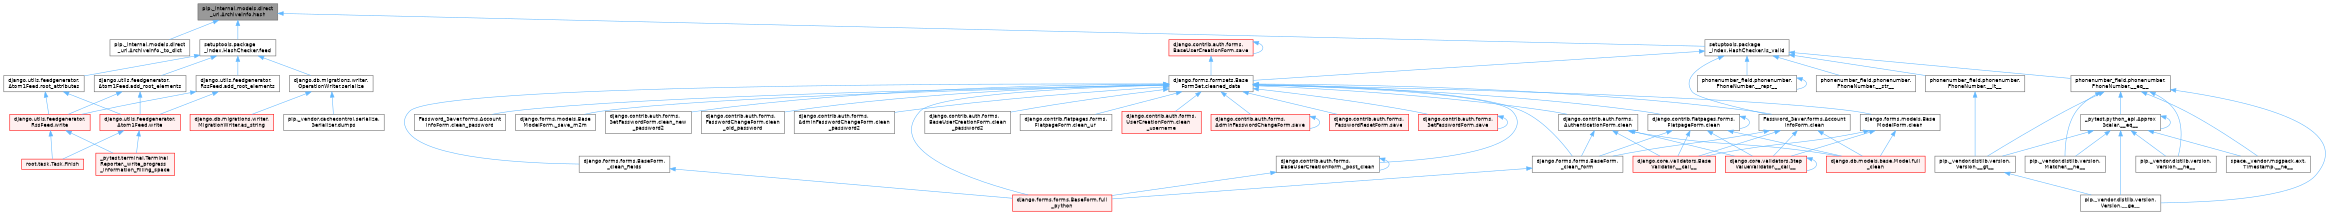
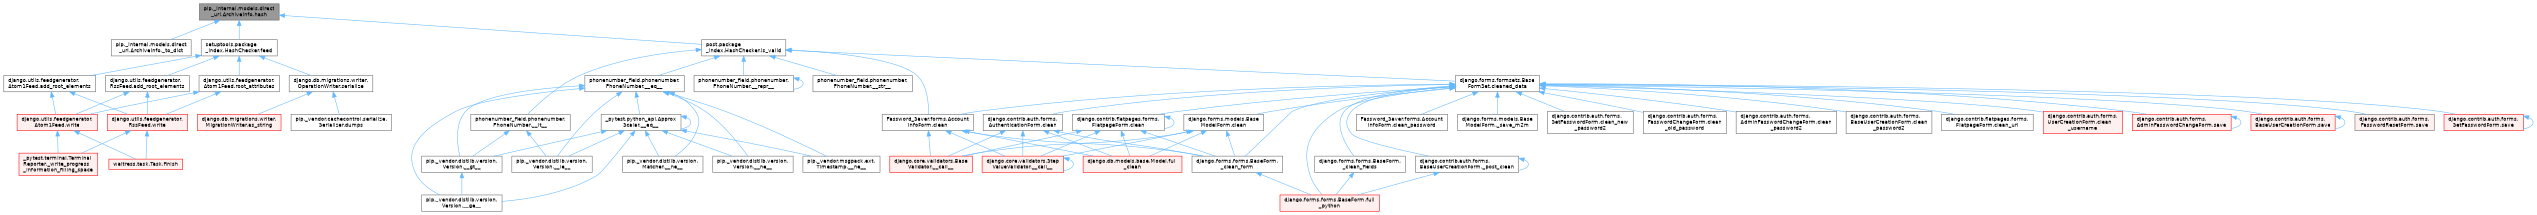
  digraph {
    rankdir=TB
    node [color=grey40 fillcolor=white fontname=Helvetica fontsize=10 shape=box style=filled]
    edge [color=steelblue1 dir=back fontname=Helvetica fontsize=10 labelfontname=Helvetica labelfontsize=10 style=solid]
    n1 [color=gray40 fillcolor=grey60 fontcolor=black height=0.2 label="pip._internal.models.direct\l_url.ArchiveInfo.hash" width=0.4]
    n2 [height=0.2 label="pip._internal.models.direct\l_url.ArchiveInfo._to_dict" width=0.4]
    n3 [height=0.2 label="setuptools.package\l_index.HashChecker.feed" width=0.4]
-   n4 [height=0.2 label="setuptools.package\l_index.HashChecker.is_valid" width=0.4]
+   n4 [height=0.2 label="post.package\l_index.HashChecker.is_valid" width=0.4]
    n5 [height=0.2 label="django.utils.feedgenerator.\lAtom1Feed.add_root_elements" width=0.4]
    n6 [height=0.2 label="django.utils.feedgenerator.\lRssFeed.add_root_elements" width=0.4]
    n7 [height=0.2 label="django.utils.feedgenerator.\lAtom1Feed.root_attributes" width=0.4]
    n8 [height=0.2 label="django.db.migrations.writer.\lOperationWriter.serialize" width=0.4]
    n9 [height=0.2 label="phonenumber_field.phonenumber.\lPhoneNumber.__eq__" width=0.4]
    n10 [height=0.2 label="phonenumber_field.phonenumber.\lPhoneNumber.__lt__" width=0.4]
    n11 [height=0.2 label="phonenumber_field.phonenumber.\lPhoneNumber.__repr__" width=0.4]
    n12 [height=0.2 label="phonenumber_field.phonenumber.\lPhoneNumber.__str__" width=0.4]
    n13 [height=0.2 label="Password_Saver.forms.Account\lInfoForm.clean" width=0.4]
    n14 [height=0.2 label="django.forms.formsets.Base\lFormSet.cleaned_data" width=0.4]
    n15 [color=red fillcolor="#FFF0F0" height=0.2 label="django.utils.feedgenerator.\lAtom1Feed.write" width=0.4]
    n16 [color=red fillcolor="#FFF0F0" height=0.2 label="django.utils.feedgenerator.\lRssFeed.write" width=0.4]
    n17 [color=red fillcolor="#FFF0F0" height=0.2 label="django.db.migrations.writer.\lMigrationWriter.as_string" width=0.4]
    n18 [height=0.2 label="pip._vendor.cachecontrol.serialize.\lSerializer.dumps" width=0.4]
    n19 [color=red fillcolor="#FFF0F0" height=0.2 label="_pytest.terminal.Terminal\lReporter._write_progress\l_information_filling_space" width=0.4]
-   n20 [color=red fillcolor="#FFF0F0" height=0.2 label="root.task.Task.finish" width=0.4]
+   n20 [color=red fillcolor="#FFF0F0" height=0.2 label="waitress.task.Task.finish" width=0.4]
    n21 [height=0.2 label="_pytest.python_api.Approx\lScalar.__eq__" width=0.4]
    n22 [height=0.2 label="pip._vendor.distlib.version.\lVersion.__ge__" width=0.4]
    n23 [height=0.2 label="pip._vendor.distlib.version.\lVersion.__gt__" width=0.4]
+   n24 [height=0.2 label="pip._vendor.distlib.version.\lVersion.__le__" width=0.4]
    n25 [height=0.2 label="pip._vendor.distlib.version.\lMatcher.__ne__" width=0.4]
    n26 [height=0.2 label="pip._vendor.distlib.version.\lVersion.__ne__" width=0.4]
-   n27 [height=0.2 label="space._vendor.msgpack.ext.\lTimestamp.__ne__" width=0.4]
+   n27 [height=0.2 label="pip._vendor.msgpack.ext.\lTimestamp.__ne__" width=0.4]
    n28 [color=red fillcolor="#FFF0F0" height=0.2 label="django.core.validators.Base\lValidator.__call__" width=0.4]
    n29 [color=red fillcolor="#FFF0F0" height=0.2 label="django.core.validators.Step\lValueValidator.__call__" width=0.4]
    n30 [height=0.2 label="django.forms.forms.BaseForm.\l_clean_form" width=0.4]
    n31 [color=red fillcolor="#FFF0F0" height=0.2 label="django.db.models.base.Model.full\l_clean" width=0.4]
    n32 [height=0.2 label="Password_Saver.forms.Account\lInfoForm.clean_password" width=0.4]
    n33 [color=red fillcolor="#FFF0F0" height=0.2 label="django.forms.forms.BaseForm.full\l_python" width=0.4]
    n34 [height=0.2 label="django.forms.forms.BaseForm.\l_clean_fields" width=0.4]
    n35 [height=0.2 label="django.contrib.auth.forms.\lBaseUserCreationForm._post_clean" width=0.4]
    n36 [height=0.2 label="django.forms.models.Base\lModelForm._save_m2m" width=0.4]
    n37 [height=0.2 label="django.contrib.auth.forms.\lAuthenticationForm.clean" width=0.4]
    n38 [height=0.2 label="django.contrib.flatpages.forms.\lFlatpageForm.clean" width=0.4]
    n39 [height=0.2 label="django.forms.models.Base\lModelForm.clean" width=0.4]
    n40 [height=0.2 label="django.contrib.auth.forms.\lSetPasswordForm.clean_new\l_password2" width=0.4]
    n41 [height=0.2 label="django.contrib.auth.forms.\lPasswordChangeForm.clean\l_old_password" width=0.4]
    n42 [height=0.2 label="django.contrib.auth.forms.\lAdminPasswordChangeForm.clean\l_password2" width=0.4]
    n43 [height=0.2 label="django.contrib.auth.forms.\lBaseUserCreationForm.clean\l_password2" width=0.4]
    n44 [height=0.2 label="django.contrib.flatpages.forms.\lFlatpageForm.clean_url" width=0.4]
    n45 [color=red fillcolor="#FFF0F0" height=0.2 label="django.contrib.auth.forms.\lUserCreationForm.clean\l_username" width=0.4]
    n46 [color=red fillcolor="#FFF0F0" height=0.2 label="django.contrib.auth.forms.\lAdminPasswordChangeForm.save" width=0.4]
    n47 [color=red fillcolor="#FFF0F0" height=0.2 label="django.contrib.auth.forms.\lBaseUserCreationForm.save" width=0.4]
-   n48 [color=red fillcolor="#FFF0F0" height=0.2 label="django.contrib.auth.forms.\lPasswordResetForm.save" width=0.4]
+   n48 [fillcolor="#FFF0F0" height=0.2 label="django.contrib.auth.forms.\lPasswordResetForm.save" width=0.4]
    n49 [color=red fillcolor="#FFF0F0" height=0.2 label="django.contrib.auth.forms.\lSetPasswordForm.save" width=0.4]
    n1 -> n2
    n1 -> n3
    n1 -> n4
    n3 -> n5
    n3 -> n6
    n3 -> n7
    n3 -> n8
    n4 -> n9
    n4 -> n10
    n4 -> n11
    n4 -> n12
    n4 -> n13
    n4 -> n14
    n5 -> n15
    n5 -> n16
    n6 -> n15
    n6 -> n16
    n7 -> n15
    n7 -> n16
    n8 -> n17
    n8 -> n18
    n9 -> n21
    n9 -> n22
    n9 -> n23
+   n9 -> n24
    n9 -> n25
    n9 -> n26
    n9 -> n27
    n10 -> n23
+   n10 -> n24
    n11 -> n11
    n13 -> n28
    n13 -> n29
    n13 -> n30
    n13 -> n31
    n14 -> n13
    n14 -> n30
    n14 -> n32
    n14 -> n33
    n14 -> n34
    n14 -> n35
    n14 -> n36
    n14 -> n37
    n14 -> n38
    n14 -> n39
    n14 -> n40
    n14 -> n41
    n14 -> n42
    n14 -> n43
    n14 -> n44
    n14 -> n45
    n14 -> n46
-   n47 -> n14
+   n14 -> n47
    n14 -> n48
    n14 -> n49
    n15 -> n19
    n15 -> n20
    n16 -> n19
    n16 -> n20
    n21 -> n21
    n21 -> n22
    n21 -> n23
+   n21 -> n24
    n21 -> n25
    n21 -> n26
    n21 -> n27
    n23 -> n22
    n29 -> n29
    n30 -> n33
    n34 -> n33
    n35 -> n33
    n35 -> n35
    n37 -> n28
    n37 -> n29
    n37 -> n30
    n37 -> n31
    n38 -> n28
    n38 -> n29
    n38 -> n30
    n38 -> n31
    n38 -> n38
    n39 -> n28
    n39 -> n29
+   n39 -> n30
    n39 -> n31
    n46 -> n46
    n47 -> n47
    n49 -> n49
  }
